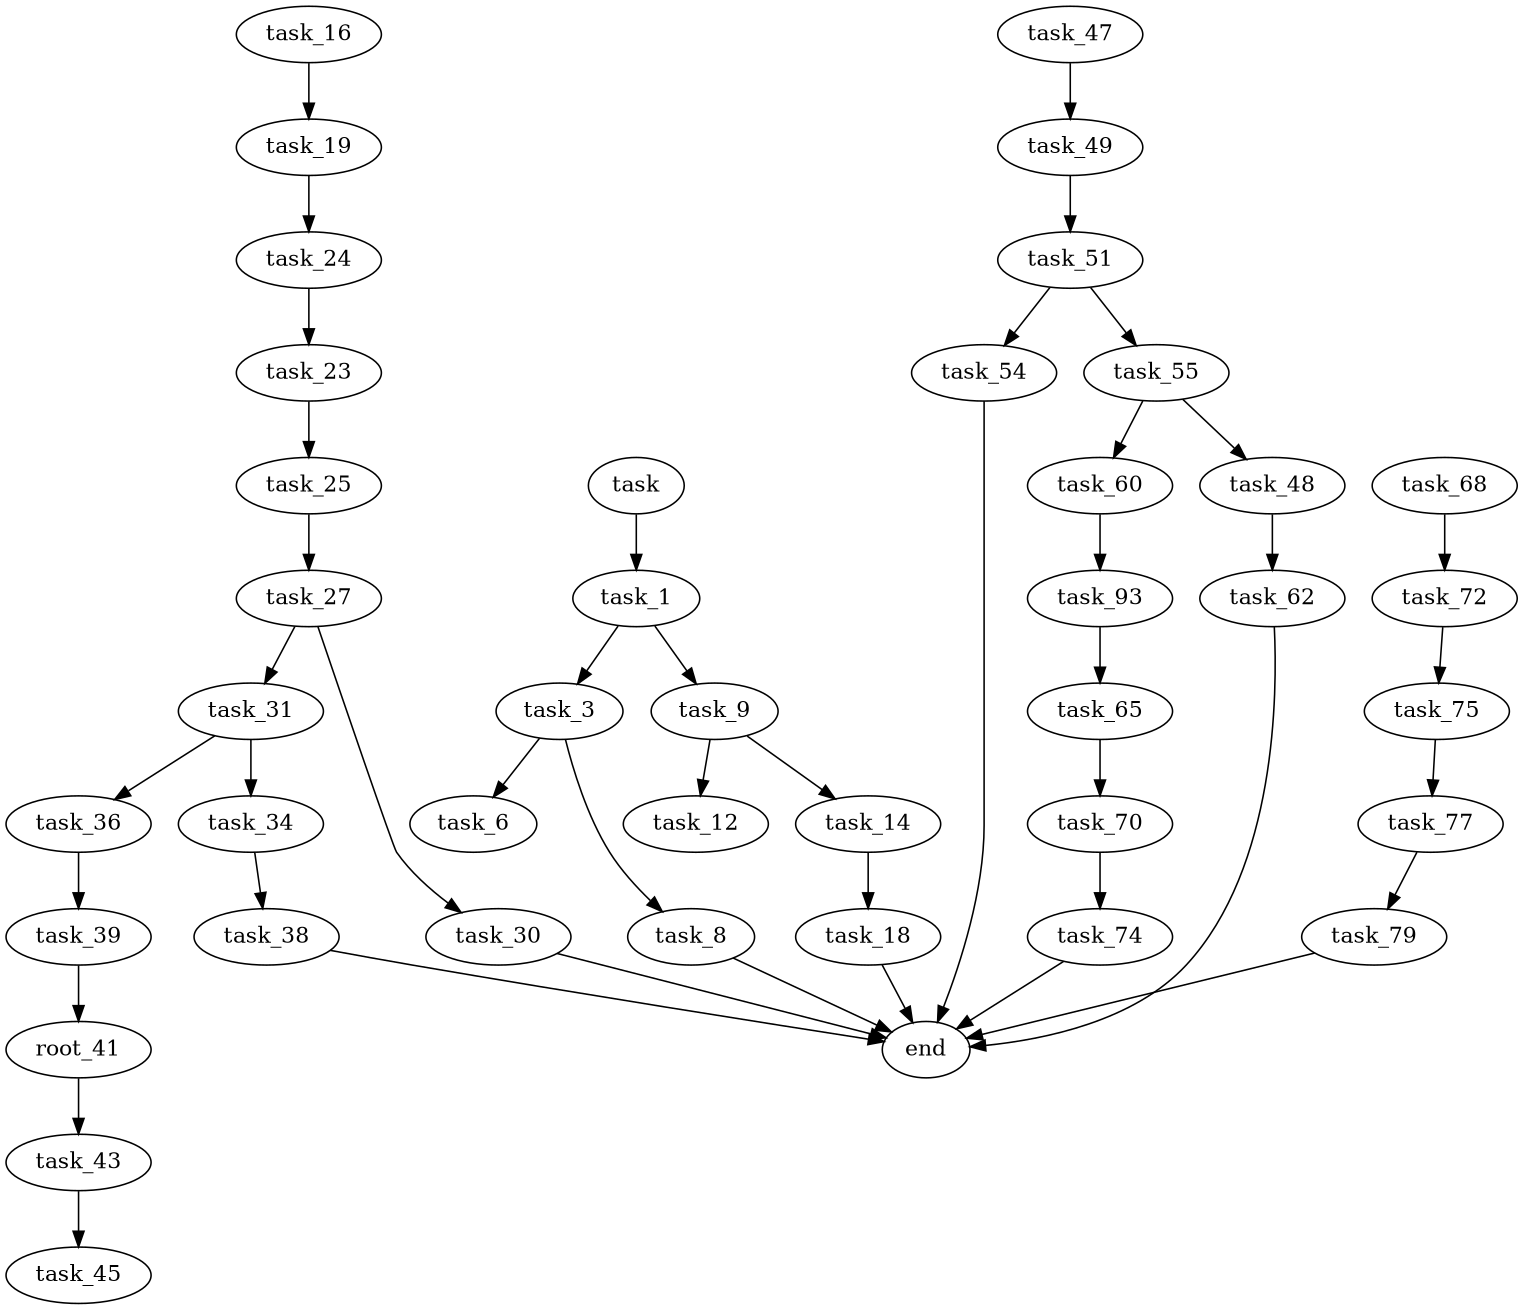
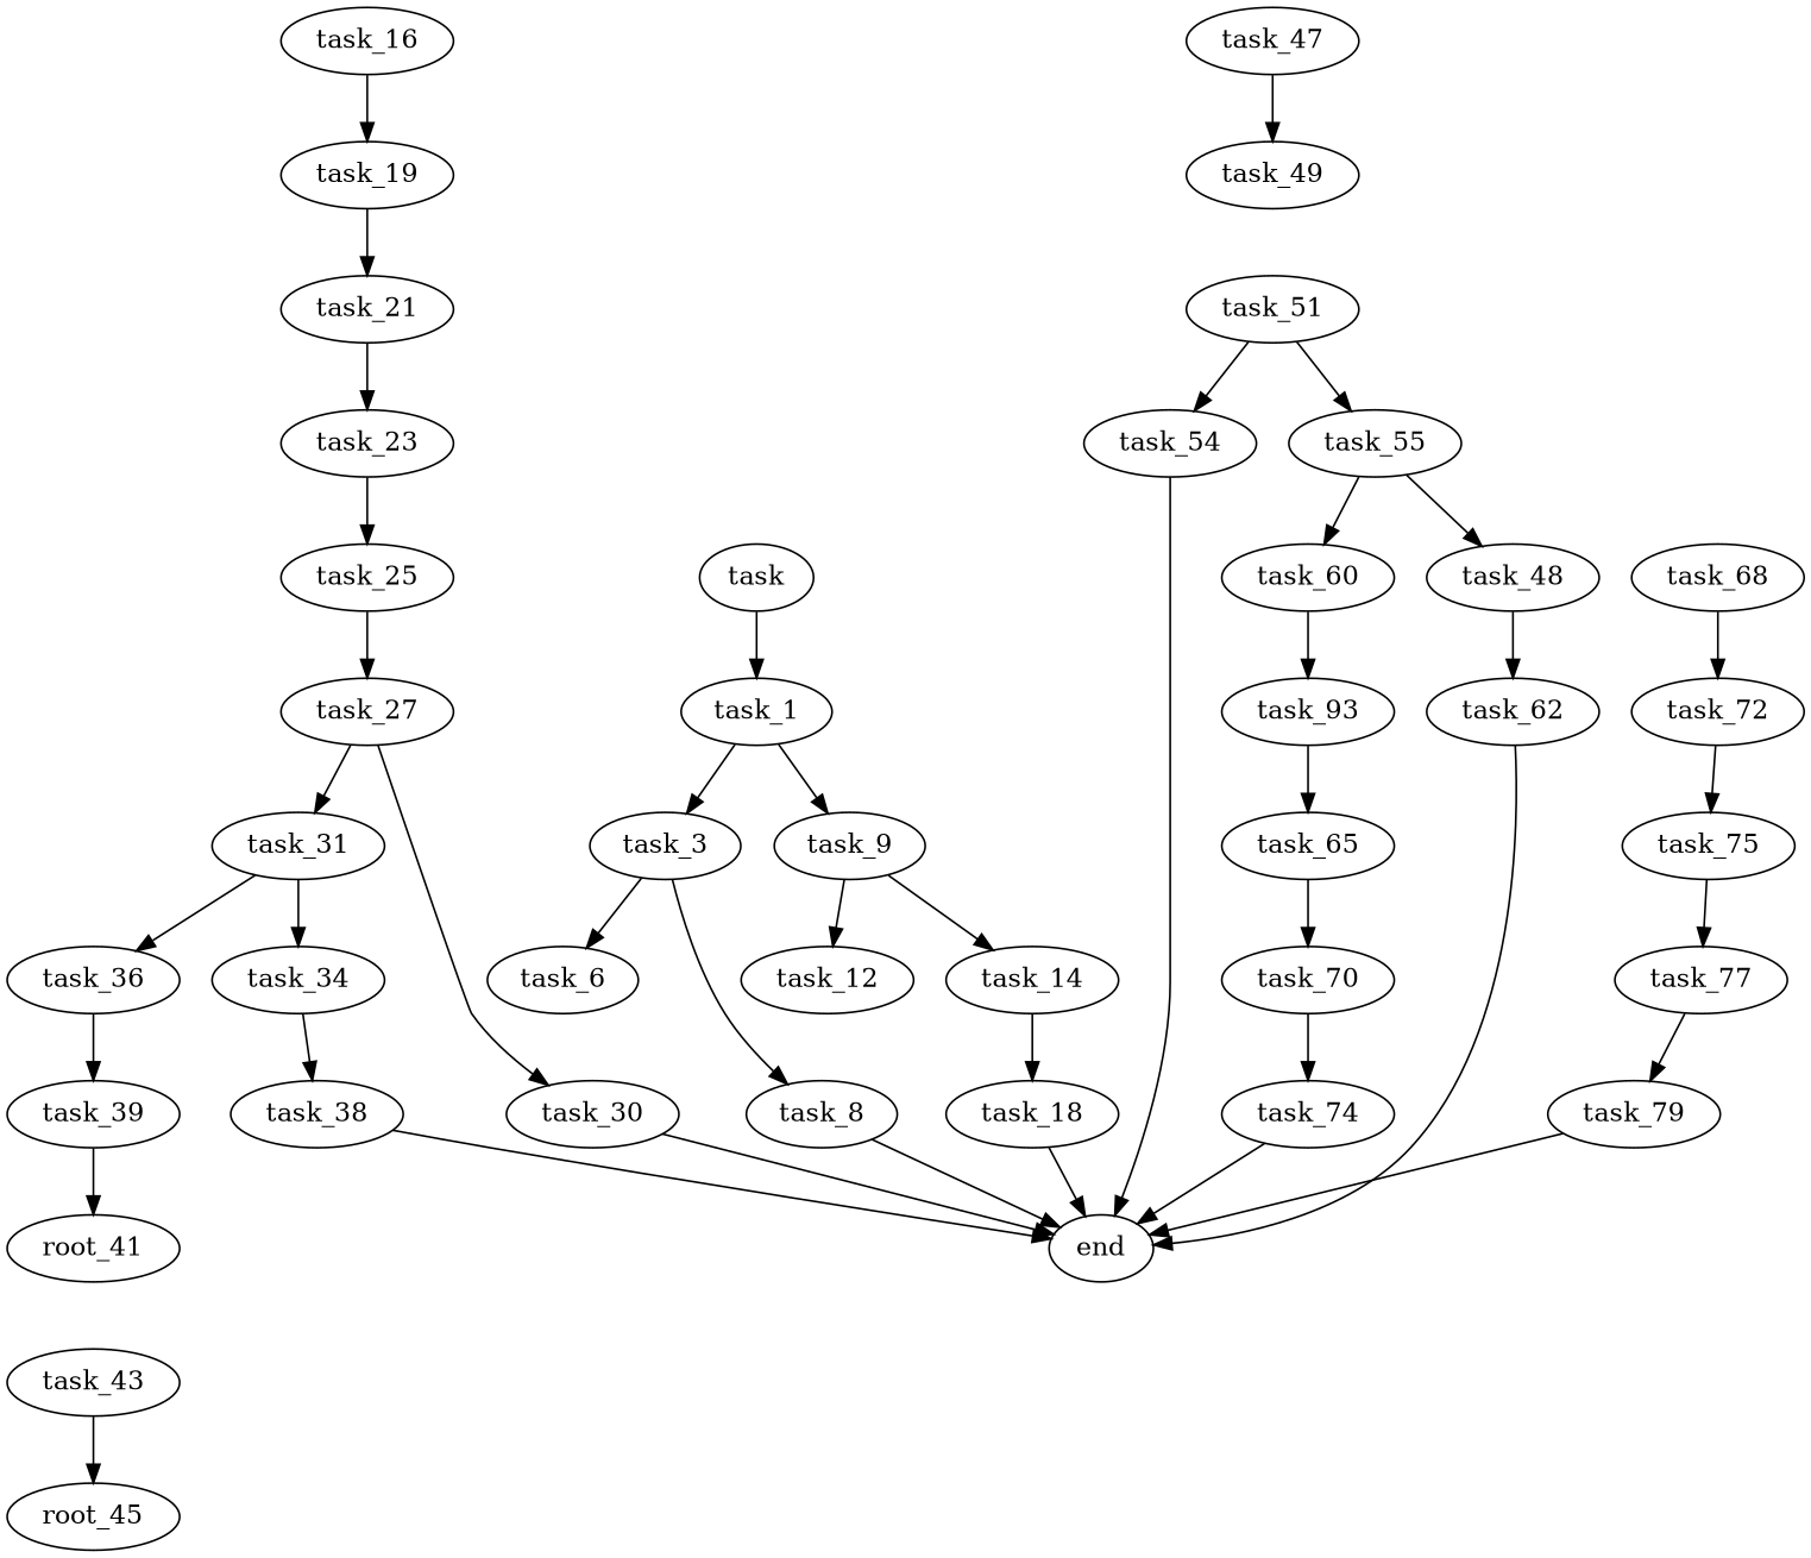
  digraph {
    n1 [label=task]
    task_1
    task_3
    task_9
    task_6
    task_8
    end
    task_12
    task_14
    task_18
    task_16
    task_19
-   task_21 [label=task_24]
+   task_21
    task_23
    task_25
    task_27
    task_30
    task_31
    task_34
    task_36
    task_38
    task_39
    n23 [label=root_41]
    task_43
-   task_45
+   task_45 [label=root_45]
    task_47
    task_49
    task_51
    task_54
    task_55
    n31 [label=task_48]
    task_60
    task_62
    n34 [label=task_93]
    task_65
    task_70
    task_68
    task_72
    task_74
    task_75
    task_77
    task_79
    n1 -> task_1
    task_1 -> task_3
    task_1 -> task_9
    task_3 -> task_6
    task_3 -> task_8
    task_9 -> task_12
    task_9 -> task_14
    task_8 -> end
    task_14 -> task_18
    task_18 -> end
    task_16 -> task_19
    task_19 -> task_21
    task_21 -> task_23
    task_23 -> task_25
    task_25 -> task_27
    task_27 -> task_30
    task_27 -> task_31
    task_30 -> end
    task_31 -> task_34
    task_31 -> task_36
    task_34 -> task_38
    task_36 -> task_39
    task_38 -> end
    task_39 -> n23
-   n23 -> task_43
    task_43 -> task_45
    task_47 -> task_49
-   task_49 -> task_51
    task_51 -> task_54
    task_51 -> task_55
    task_54 -> end
    task_55 -> n31
    task_55 -> task_60
    n31 -> task_62
    task_60 -> n34
    task_62 -> end
    n34 -> task_65
    task_65 -> task_70
    task_70 -> task_74
    task_68 -> task_72
    task_72 -> task_75
    task_74 -> end
    task_75 -> task_77
    task_77 -> task_79
    task_79 -> end
  }
